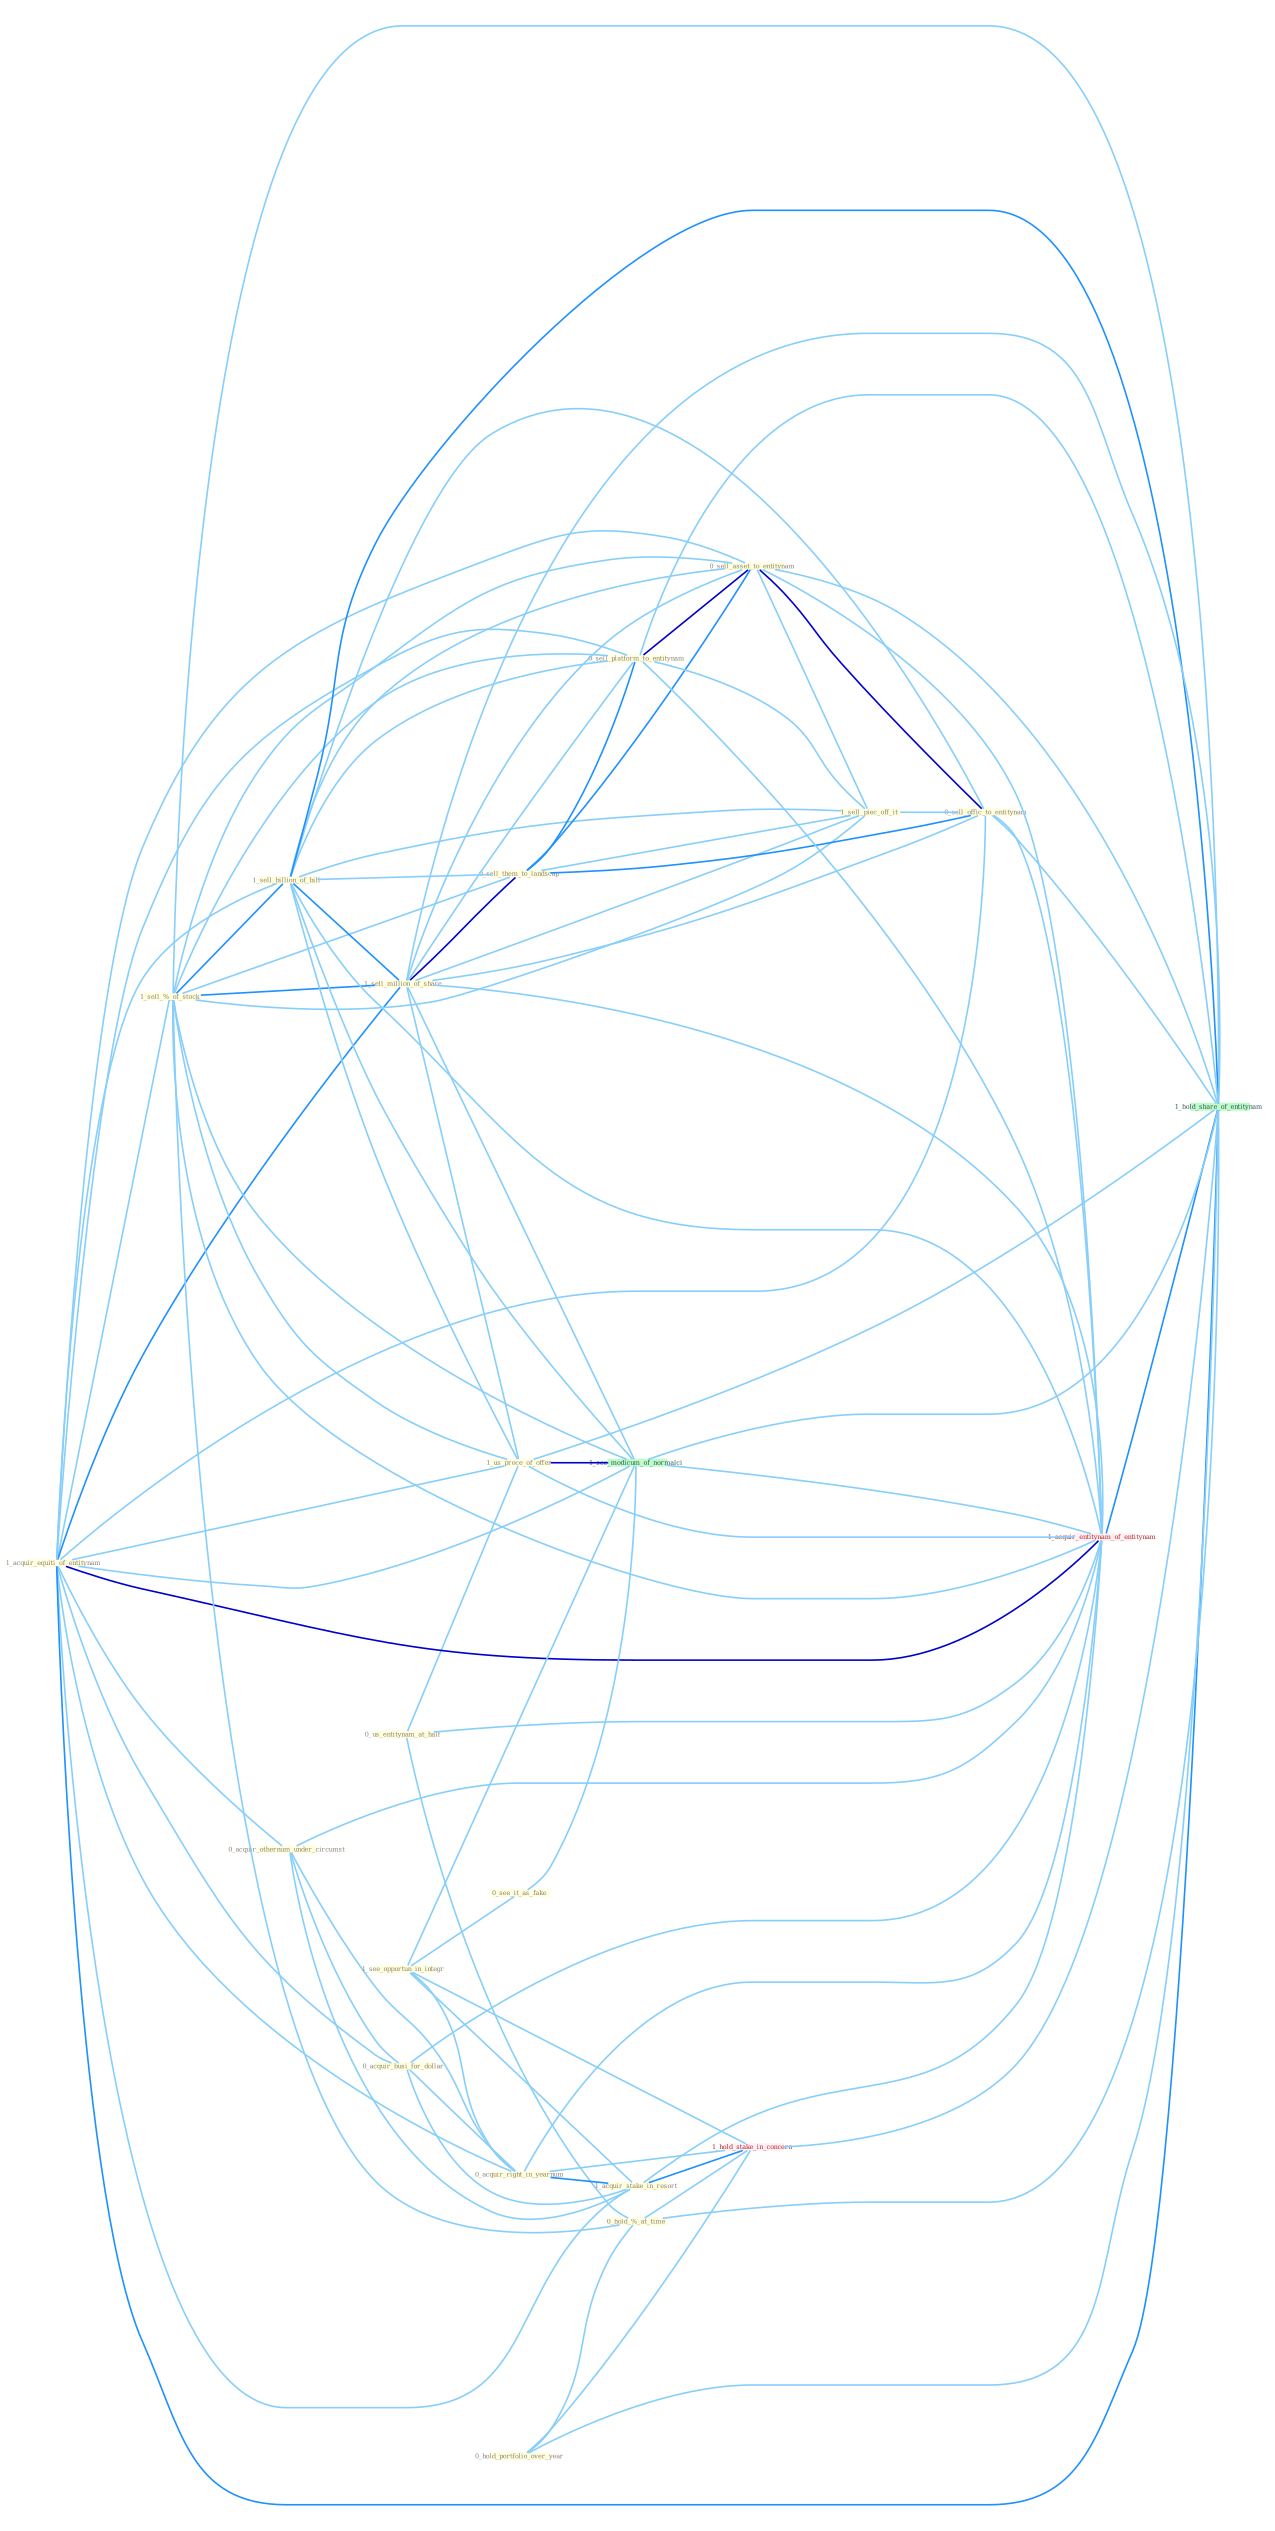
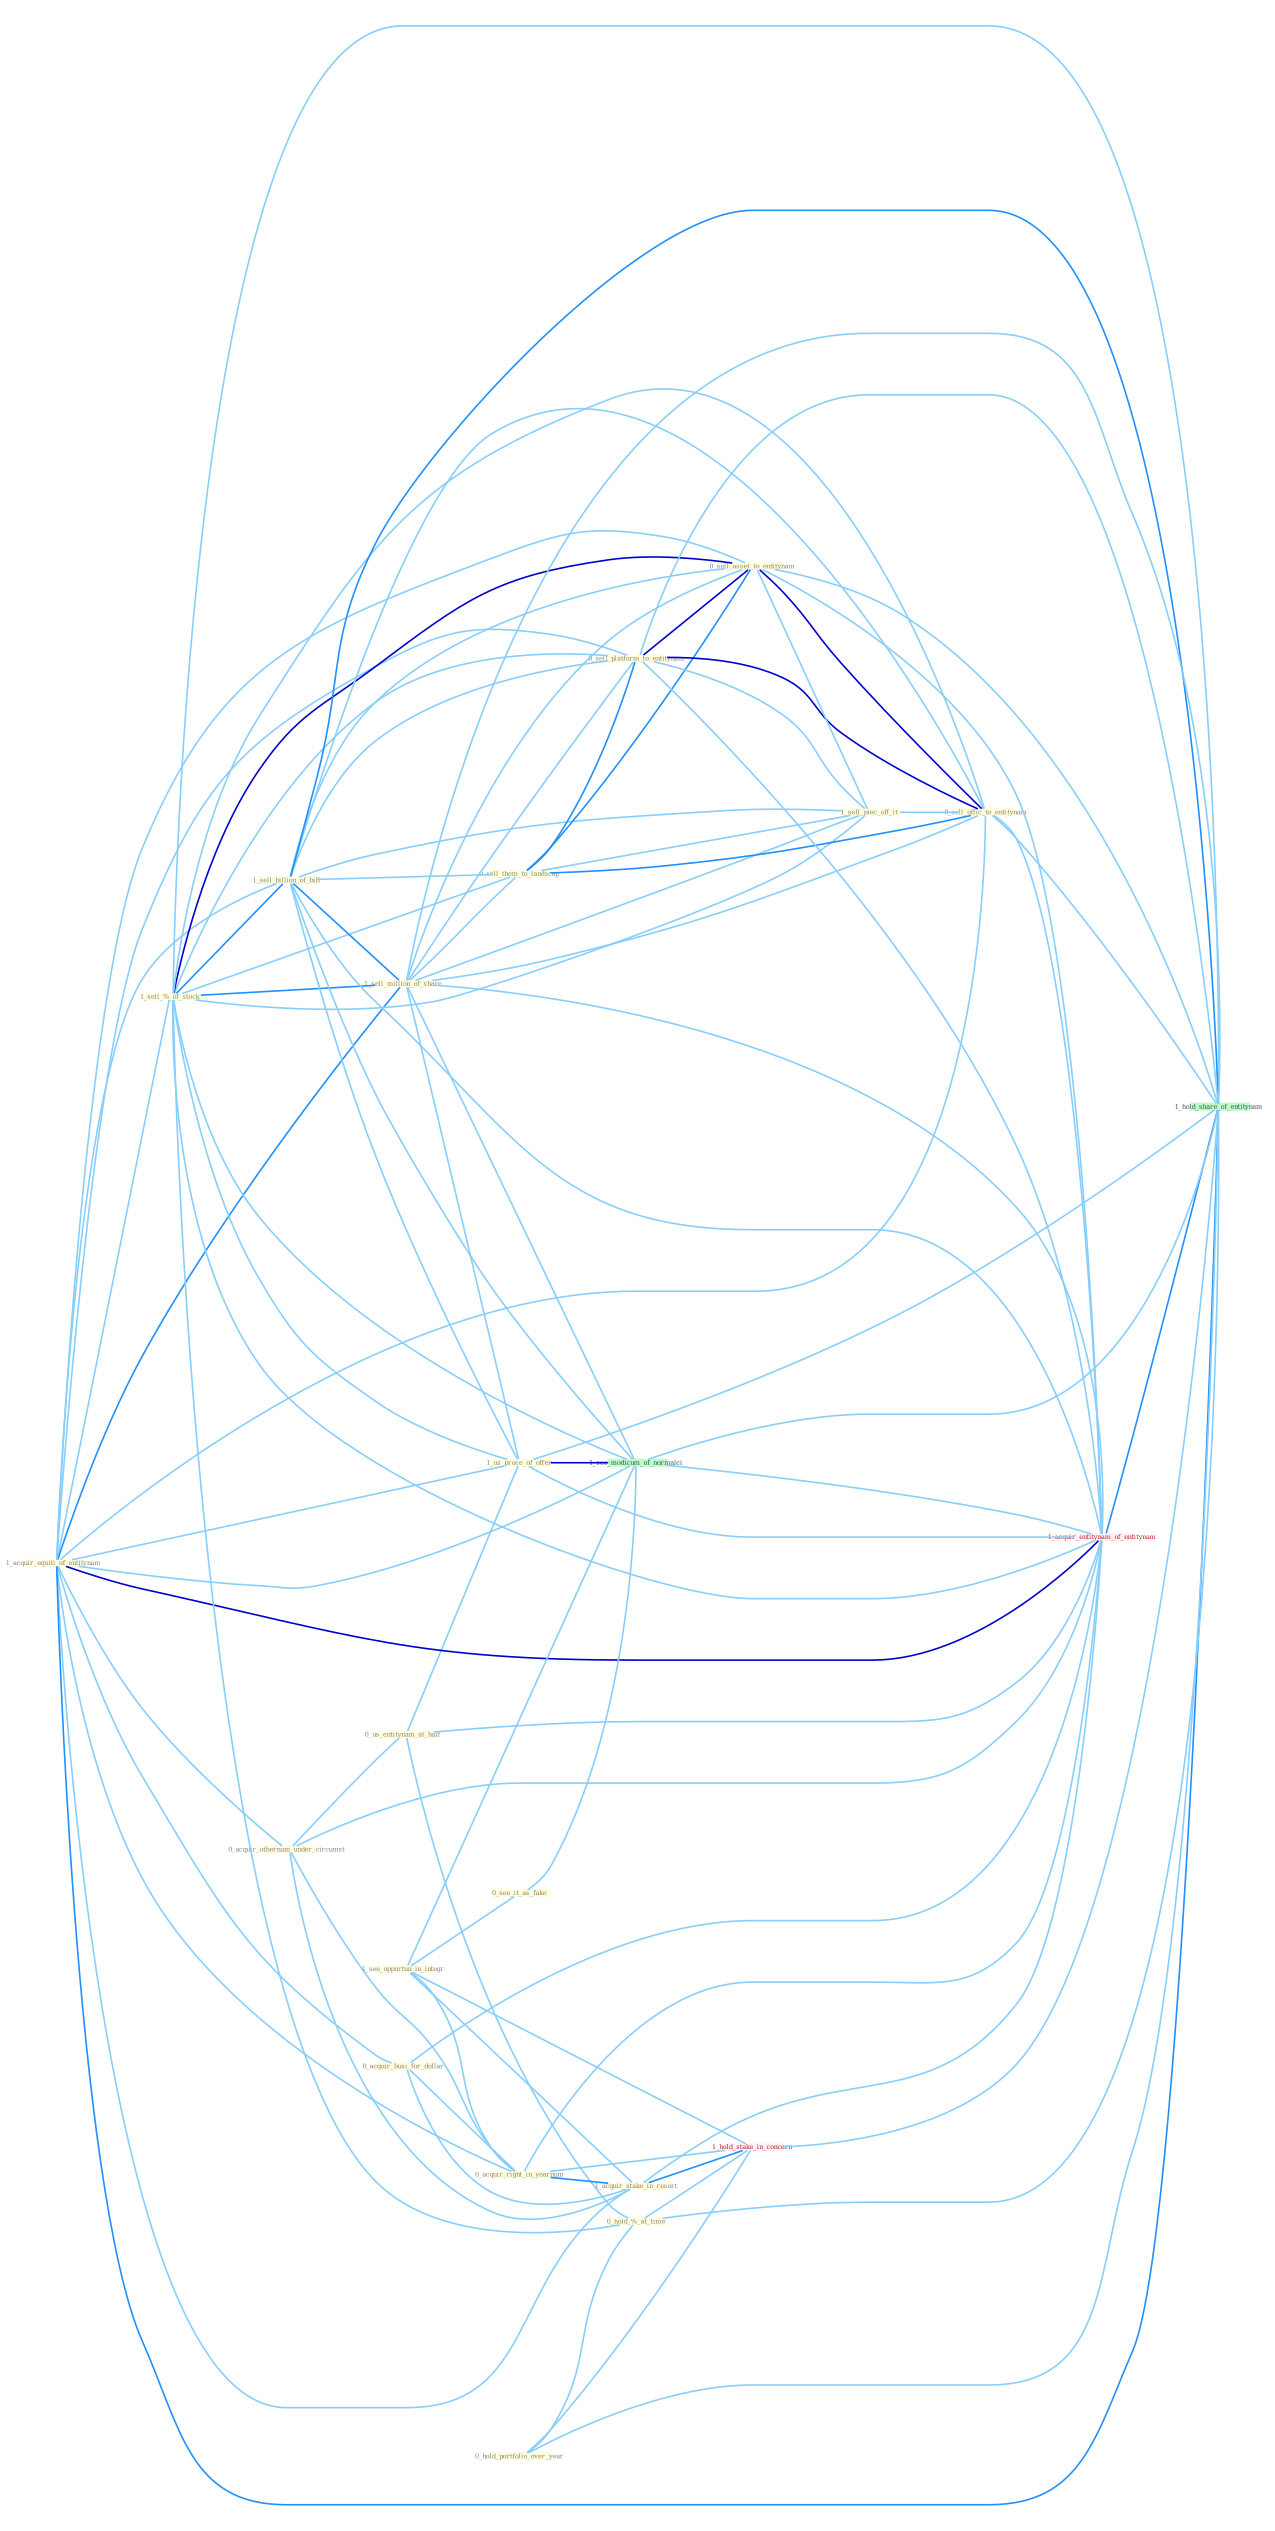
  graph {
    rankdir=LR
    node [color="#ffffe0" fixedsize=true fontcolor="#8b7d6b" fontsize=4 shape=polygon style=filled]
    edge [color="#87cefa" w=1]
    "0_us_entitynam_at_half " [height=.06 width=.5]
    "1_acquir_equiti_of_entitynam " [height=.06 width=.5]
    "0_hold_portfolio_over_year " [height=.06 width=.5]
    "1_sell_%_of_stock " [height=.06 width=.5]
    "0_acquir_othernum_under_circumst " [height=.06 width=.5]
    "0_acquir_busi_for_dollar " [height=.06 width=.5]
    "1_sell_billion_of_bill " [height=.06 width=.5]
    "1_sell_million_of_share " [height=.06 width=.5]
    "0_sell_them_to_landscap " [height=.06 width=.5]
    "1_us_proce_of_offer " [height=.06 width=.5]
    "0_hold_%_at_time " [height=.06 width=.5]
    "0_sell_platform_to_entitynam " [height=.06 width=.5]
    "0_sell_asset_to_entitynam " [height=.06 width=.5]
    "1_sell_piec_off_it " [height=.06 width=.5]
    "1_see_opportun_in_integr " [height=.06 width=.5]
    "0_see_it_as_fake " [height=.06 width=.5]
    "0_acquir_right_in_yearnum " [height=.06 width=.5]
    "0_sell_offic_to_entitynam " [height=.06 width=.5]
    "1_acquir_stake_in_resort " [height=.06 width=.5]
    "1_hold_stake_in_concern " [color="#fff0f5" fontcolor="#b22222" height=.06 width=.5]
    "1_acquir_entitynam_of_entitynam " [color="#fff0f5" fontcolor="#b22222" height=.06 width=.5]
    "1_see_modicum_of_normalci " [color="#BDFCC9" fontcolor="#2f4f4f" height=.06 width=.5]
    "1_hold_share_of_entitynam " [color="#BDFCC9" fontcolor="#2f4f4f" height=.06 width=.5]
    subgraph sub_1 {
      "0_us_entitynam_at_half "
      "1_acquir_equiti_of_entitynam "
      "0_hold_portfolio_over_year "
      "1_sell_%_of_stock "
      "0_acquir_othernum_under_circumst "
      "0_acquir_busi_for_dollar "
      "1_sell_billion_of_bill "
      "1_sell_million_of_share "
      "0_sell_them_to_landscap "
      "1_us_proce_of_offer "
      "0_hold_%_at_time "
      "0_sell_platform_to_entitynam "
      "0_sell_asset_to_entitynam "
      "1_sell_piec_off_it "
      "1_see_opportun_in_integr "
      "0_see_it_as_fake "
      "0_acquir_right_in_yearnum "
      "0_sell_offic_to_entitynam "
      "1_acquir_stake_in_resort "
    }
    subgraph sub_2 {
      "1_hold_stake_in_concern "
      "1_acquir_entitynam_of_entitynam "
    }
    "0_us_entitynam_at_half " -- "1_us_proce_of_offer "
    "0_us_entitynam_at_half " -- "0_hold_%_at_time "
    "0_us_entitynam_at_half " -- "1_acquir_entitynam_of_entitynam "
    "1_acquir_equiti_of_entitynam " -- "1_sell_%_of_stock "
    "1_acquir_equiti_of_entitynam " -- "0_acquir_othernum_under_circumst "
    "1_acquir_equiti_of_entitynam " -- "0_acquir_busi_for_dollar "
    "1_acquir_equiti_of_entitynam " -- "1_sell_billion_of_bill "
    "1_acquir_equiti_of_entitynam " -- "1_sell_million_of_share " [color="#1e90ff"]
    "1_acquir_equiti_of_entitynam " -- "1_us_proce_of_offer "
    "1_acquir_equiti_of_entitynam " -- "0_sell_platform_to_entitynam "
    "1_acquir_equiti_of_entitynam " -- "0_sell_asset_to_entitynam "
    "1_acquir_equiti_of_entitynam " -- "0_acquir_right_in_yearnum "
    "1_acquir_equiti_of_entitynam " -- "0_sell_offic_to_entitynam "
    "1_acquir_equiti_of_entitynam " -- "1_acquir_stake_in_resort "
    "1_acquir_equiti_of_entitynam " -- "1_acquir_entitynam_of_entitynam " [color="#0000cd" w=3]
    "1_acquir_equiti_of_entitynam " -- "1_see_modicum_of_normalci "
    "1_acquir_equiti_of_entitynam " -- "1_hold_share_of_entitynam " [color="#1e90ff" w=2]
    "0_hold_portfolio_over_year " -- "0_hold_%_at_time "
    "0_hold_portfolio_over_year " -- "1_hold_stake_in_concern "
    "0_hold_portfolio_over_year " -- "1_hold_share_of_entitynam "
    "1_sell_%_of_stock " -- "1_sell_billion_of_bill " [color="#1e90ff" w=2]
    "1_sell_%_of_stock " -- "1_sell_million_of_share " [color="#1e90ff" w=2]
    "1_sell_%_of_stock " -- "0_sell_them_to_landscap "
    "1_sell_%_of_stock " -- "1_us_proce_of_offer "
    "1_sell_%_of_stock " -- "0_hold_%_at_time "
    "1_sell_%_of_stock " -- "0_sell_platform_to_entitynam "
-   "1_sell_%_of_stock " -- "0_sell_asset_to_entitynam "
+   "1_sell_%_of_stock " -- "0_sell_asset_to_entitynam " [color="#0000cd"]
    "1_sell_%_of_stock " -- "1_sell_piec_off_it "
+   "1_sell_%_of_stock " -- "0_sell_offic_to_entitynam "
    "1_sell_%_of_stock " -- "1_acquir_entitynam_of_entitynam "
    "1_sell_%_of_stock " -- "1_see_modicum_of_normalci "
    "1_sell_%_of_stock " -- "1_hold_share_of_entitynam "
-   "0_acquir_othernum_under_circumst " -- "0_acquir_busi_for_dollar "
+   "0_acquir_othernum_under_circumst " -- "0_us_entitynam_at_half "
    "0_acquir_othernum_under_circumst " -- "0_acquir_right_in_yearnum "
    "0_acquir_othernum_under_circumst " -- "1_acquir_stake_in_resort "
    "0_acquir_othernum_under_circumst " -- "1_acquir_entitynam_of_entitynam "
    "0_acquir_busi_for_dollar " -- "0_acquir_right_in_yearnum "
    "0_acquir_busi_for_dollar " -- "1_acquir_stake_in_resort "
    "0_acquir_busi_for_dollar " -- "1_acquir_entitynam_of_entitynam "
    "1_sell_billion_of_bill " -- "1_sell_million_of_share " [color="#1e90ff" w=2]
    "1_sell_billion_of_bill " -- "0_sell_them_to_landscap "
    "1_sell_billion_of_bill " -- "1_us_proce_of_offer "
    "1_sell_billion_of_bill " -- "0_sell_platform_to_entitynam "
    "1_sell_billion_of_bill " -- "0_sell_asset_to_entitynam "
    "1_sell_billion_of_bill " -- "1_sell_piec_off_it "
    "1_sell_billion_of_bill " -- "0_sell_offic_to_entitynam "
    "1_sell_billion_of_bill " -- "1_acquir_entitynam_of_entitynam "
    "1_sell_billion_of_bill " -- "1_see_modicum_of_normalci "
    "1_sell_billion_of_bill " -- "1_hold_share_of_entitynam " [color="#1e90ff"]
-   "1_sell_million_of_share " -- "0_sell_them_to_landscap " [color="#0000cd"]
+   "1_sell_million_of_share " -- "0_sell_them_to_landscap "
    "1_sell_million_of_share " -- "1_us_proce_of_offer "
    "1_sell_million_of_share " -- "0_sell_platform_to_entitynam "
    "1_sell_million_of_share " -- "0_sell_asset_to_entitynam "
    "1_sell_million_of_share " -- "1_sell_piec_off_it "
    "1_sell_million_of_share " -- "0_sell_offic_to_entitynam "
    "1_sell_million_of_share " -- "1_acquir_entitynam_of_entitynam "
    "1_sell_million_of_share " -- "1_see_modicum_of_normalci "
    "1_sell_million_of_share " -- "1_hold_share_of_entitynam "
    "0_sell_them_to_landscap " -- "0_sell_platform_to_entitynam " [color="#1e90ff" w=2]
    "0_sell_them_to_landscap " -- "0_sell_asset_to_entitynam " [color="#1e90ff" w=2]
    "0_sell_them_to_landscap " -- "1_sell_piec_off_it "
    "0_sell_them_to_landscap " -- "0_sell_offic_to_entitynam " [color="#1e90ff" w=2]
    "1_us_proce_of_offer " -- "1_acquir_entitynam_of_entitynam "
    "1_us_proce_of_offer " -- "1_see_modicum_of_normalci " [color="#0000cd"]
    "1_us_proce_of_offer " -- "1_hold_share_of_entitynam "
    "0_hold_%_at_time " -- "1_hold_stake_in_concern "
    "0_hold_%_at_time " -- "1_hold_share_of_entitynam "
    "0_sell_platform_to_entitynam " -- "0_sell_asset_to_entitynam " [color="#0000cd" w=3]
    "0_sell_platform_to_entitynam " -- "1_sell_piec_off_it "
+   "0_sell_platform_to_entitynam " -- "0_sell_offic_to_entitynam " [color="#0000cd" w=3]
    "0_sell_platform_to_entitynam " -- "1_acquir_entitynam_of_entitynam "
    "0_sell_platform_to_entitynam " -- "1_hold_share_of_entitynam "
    "0_sell_asset_to_entitynam " -- "1_sell_piec_off_it "
    "0_sell_asset_to_entitynam " -- "0_sell_offic_to_entitynam " [color="#0000cd" w=3]
    "0_sell_asset_to_entitynam " -- "1_acquir_entitynam_of_entitynam "
    "0_sell_asset_to_entitynam " -- "1_hold_share_of_entitynam "
    "1_sell_piec_off_it " -- "0_sell_offic_to_entitynam "
    "1_see_opportun_in_integr " -- "0_see_it_as_fake "
    "1_see_opportun_in_integr " -- "0_acquir_right_in_yearnum "
    "1_see_opportun_in_integr " -- "1_acquir_stake_in_resort "
    "1_see_opportun_in_integr " -- "1_hold_stake_in_concern "
    "1_see_opportun_in_integr " -- "1_see_modicum_of_normalci "
    "0_see_it_as_fake " -- "1_see_modicum_of_normalci "
    "0_acquir_right_in_yearnum " -- "1_acquir_stake_in_resort " [color="#1e90ff" w=2]
    "0_acquir_right_in_yearnum " -- "1_hold_stake_in_concern "
    "0_acquir_right_in_yearnum " -- "1_acquir_entitynam_of_entitynam "
    "0_sell_offic_to_entitynam " -- "1_acquir_entitynam_of_entitynam "
    "0_sell_offic_to_entitynam " -- "1_hold_share_of_entitynam "
    "1_acquir_stake_in_resort " -- "1_hold_stake_in_concern " [color="#1e90ff" w=2]
    "1_acquir_stake_in_resort " -- "1_acquir_entitynam_of_entitynam "
    "1_hold_stake_in_concern " -- "1_hold_share_of_entitynam "
    "1_acquir_entitynam_of_entitynam " -- "1_hold_share_of_entitynam " [color="#1e90ff" w=2]
    "1_see_modicum_of_normalci " -- "1_acquir_entitynam_of_entitynam "
    "1_see_modicum_of_normalci " -- "1_hold_share_of_entitynam "
  }
